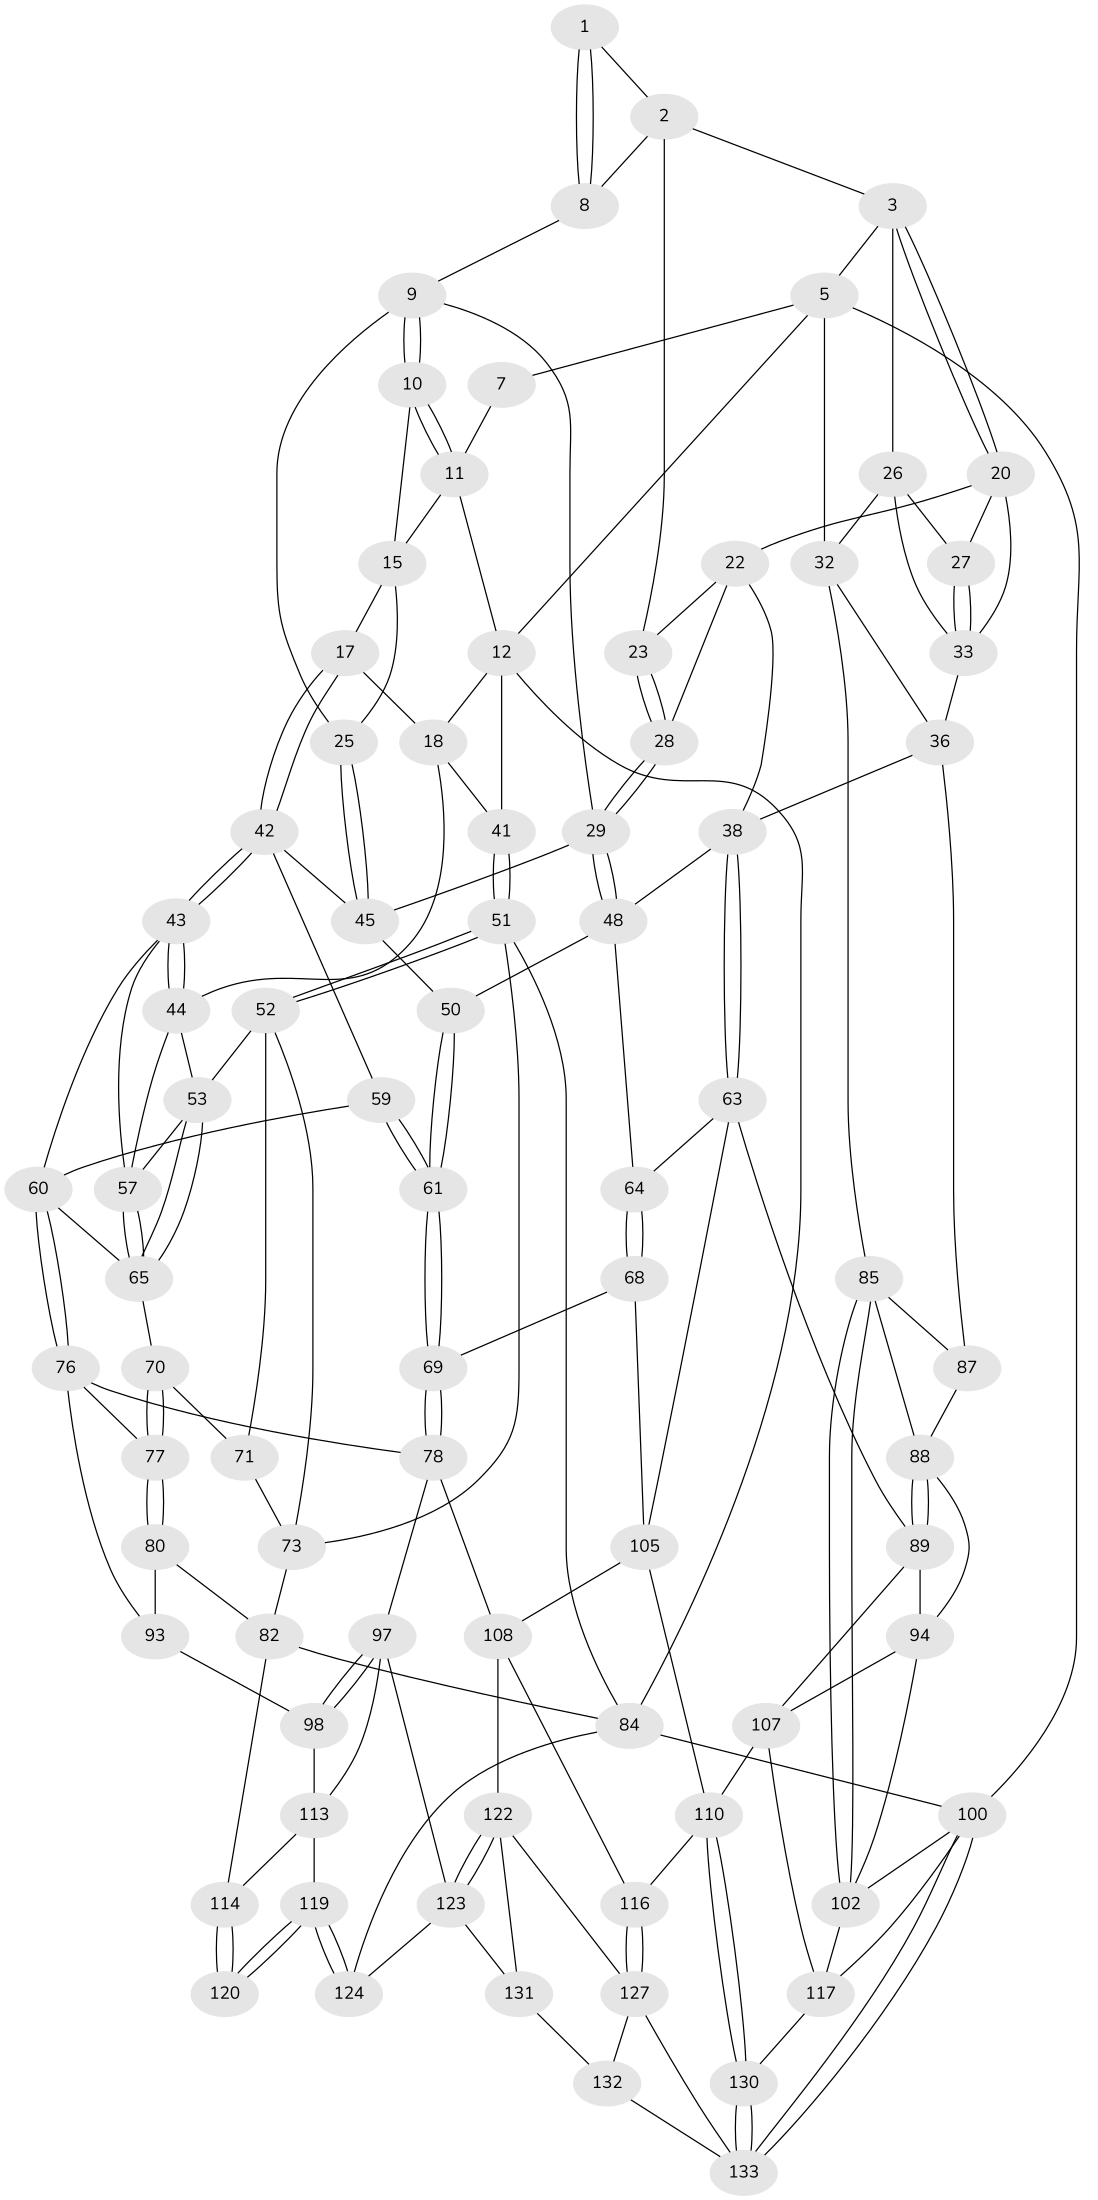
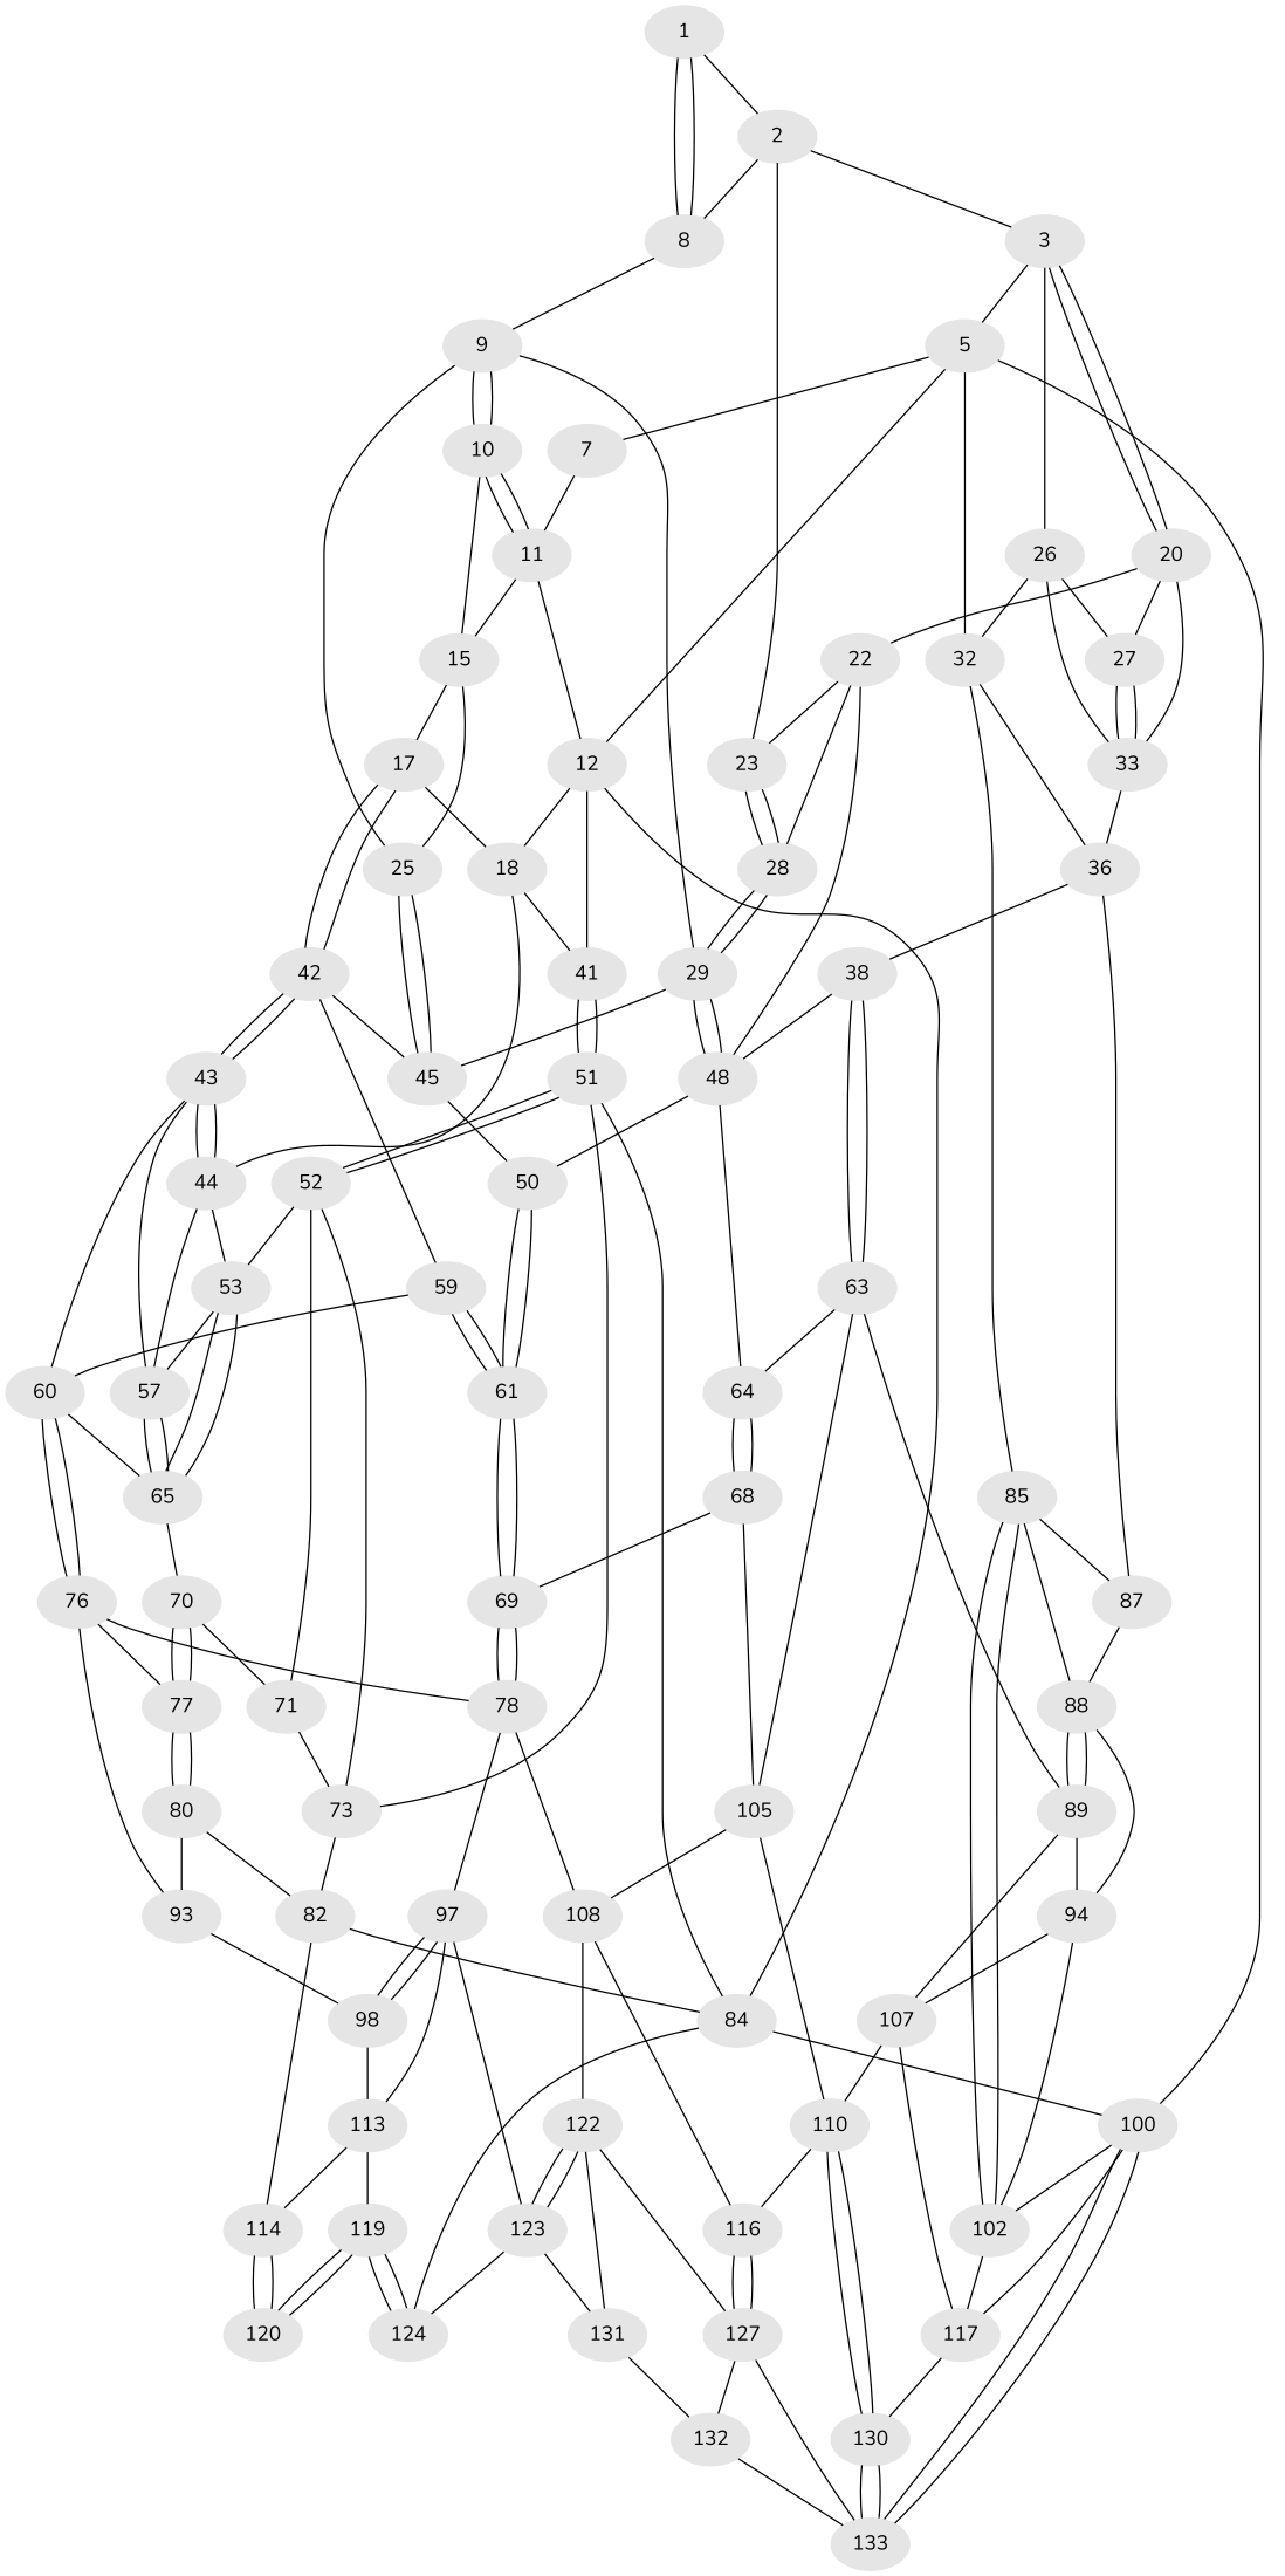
  graph {
    fontname=Nunito
    node [color=gray90 fontname=Nunito style=filled]
    edge [fontname=Nunito]
    2 [super="+19"]
    1
    8
    3 [super="+4"]
    23
    9 [super="+24"]
    5 [super="+6"]
    20 [super="+21"]
    26 [super="+31"]
    28
    7
    12 [super="+13"]
    32 [super="+66"]
    100 [super="+101"]
    22 [super="+35"]
    27
    33 [super="+34"]
    11 [super="+14"]
    18 [super="+40"]
    41
    84 [super="+95"]
    36 [super="+37"]
    85 [super="+86"]
    102 [super="+103"]
    n25 [label=117 super="+126"]
    133 [super="+134"]
    15 [super="+16"]
    10
    25
    29 [super="+30"]
    45 [super="+46"]
    48 [super="+49"]
    17
    44 [super="+55"]
    51 [super="+74"]
    124
    42 [super="+47"]
    43 [super="+56"]
    59
    57 [super="+58"]
    53 [super="+54"]
    38 [super="+39"]
    63 [super="+91"]
    50
    64
    87
    88 [super="+92"]
    89 [super="+90"]
    105 [super="+106"]
    52 [super="+72"]
    73 [super="+75"]
    60 [super="+61"]
    n53 [label=61]
    65 [super="+67"]
    76 [super="+79"]
    68
    69
    71
    82 [super="+83"]
    70
    78 [super="+96"]
    77
    93 [super="+99"]
    94 [super="+104"]
    107 [super="+109"]
    108 [super="+117"]
    110 [super="+111"]
    97 [super="+121"]
    80 [super="+81"]
    114 [super="+115"]
    98
    113 [super="+118"]
    123 [super="+125"]
    116
    122 [super="+129"]
    120
    119
    131
    130
    127 [super="+128"]
    132
    2 -- 8
    2 -- 3
    2 -- 23
    1 -- 2
    1 -- 8
    1 -- 8
    8 -- 9
    3 -- 5
    3 -- 20
    3 -- 20
    3 -- 26
    23 -- 28
    23 -- 28
    9 -- 10
    9 -- 10
    9 -- 25
    9 -- 29
    5 -- 7
    5 -- 12
    5 -- 32
    5 -- 100
    20 -- 22
    20 -- 27
    20 -- 33
    26 -- 32
    26 -- 27
    26 -- 33
    28 -- 29
    28 -- 29
    7 -- 11
    12 -- 18
    12 -- 41
    12 -- 84
    32 -- 36
    32 -- 85
    100 -- 102
    100 -- n25
    100 -- 133
    100 -- 133
    22 -- 23
    22 -- 28
-   22 -- 38
+   22 -- 48
    27 -- 33
    27 -- 33
    33 -- 36
    11 -- 12
    11 -- 15
    18 -- 41
    18 -- 44
    41 -- 51
    41 -- 51
    84 -- 100
    84 -- 124
    36 -- 38
    36 -- 87
    85 -- 102
    85 -- 102
    85 -- 87
    85 -- 88
    102 -- n25
    n25 -- 130
    15 -- 25
    15 -- 17
    10 -- 11
    10 -- 11
    10 -- 15
    25 -- 45
    25 -- 45
    29 -- 45
    29 -- 48
    29 -- 48
    45 -- 50
    48 -- 50
    48 -- 64
    17 -- 18
    17 -- 42
    17 -- 42
    44 -- 57
    44 -- 53
    51 -- 84
    51 -- 52
    51 -- 52
    51 -- 73
    42 -- 45
    42 -- 43
    42 -- 43
    42 -- 59
    43 -- 44
    43 -- 44
    43 -- 57
    43 -- 60
    59 -- 60
    59 -- n53
    59 -- n53
    57 -- 65
    57 -- 65
    53 -- 57
    53 -- 65
    53 -- 65
    38 -- 48
    38 -- 63
    38 -- 63
    63 -- 64
    63 -- 89
    63 -- 105
    50 -- n53
    50 -- n53
    64 -- 68
    64 -- 68
    87 -- 88
    88 -- 89
    88 -- 89
    88 -- 94
    89 -- 94
    89 -- 107
    105 -- 108
    105 -- 110
    52 -- 53
    52 -- 73
    52 -- 71
    73 -- 82
    60 -- 65
    60 -- 76
    60 -- 76
    n53 -- 69
    n53 -- 69
    65 -- 70
    76 -- 78
    76 -- 77
    76 -- 93
    68 -- 105
    68 -- 69
    69 -- 78
    69 -- 78
    71 -- 73
    82 -- 84
    82 -- 114
    70 -- 71
    70 -- 77
    70 -- 77
    78 -- 108
    78 -- 97
    77 -- 80
    77 -- 80
    93 -- 98
    94 -- 102
    94 -- 107
    107 -- n25
    107 -- 110
    108 -- 116
    108 -- 122
    110 -- 116
    110 -- 130
    110 -- 130
    97 -- 98
    97 -- 98
    97 -- 113
    97 -- 123
    80 -- 82
    80 -- 93 [weight=2]
    114 -- 120 [weight=2]
    114 -- 120
    98 -- 113
    113 -- 114
    113 -- 119
    123 -- 124
    123 -- 131
    116 -- 127
    116 -- 127
    122 -- 123
    122 -- 123
    122 -- 131
    122 -- 127
    119 -- 124
    119 -- 124
    119 -- 120
    119 -- 120
    131 -- 132
    130 -- 133
    130 -- 133
    127 -- 133
    127 -- 132
    132 -- 133
  }
